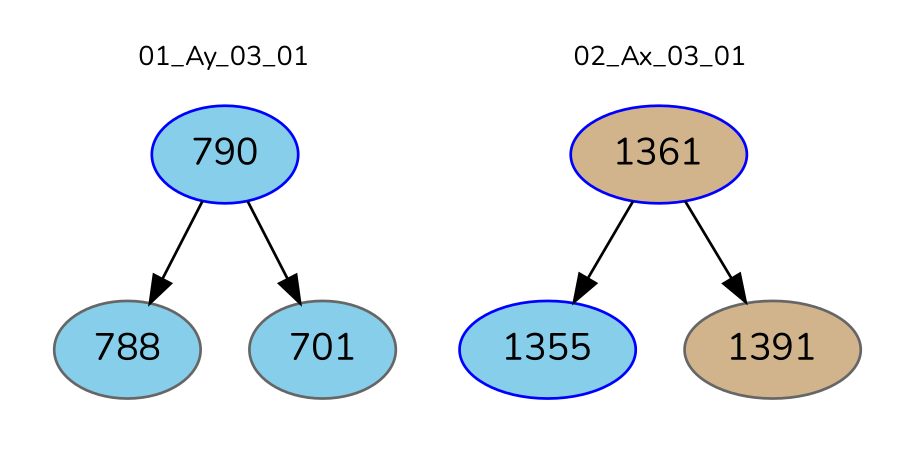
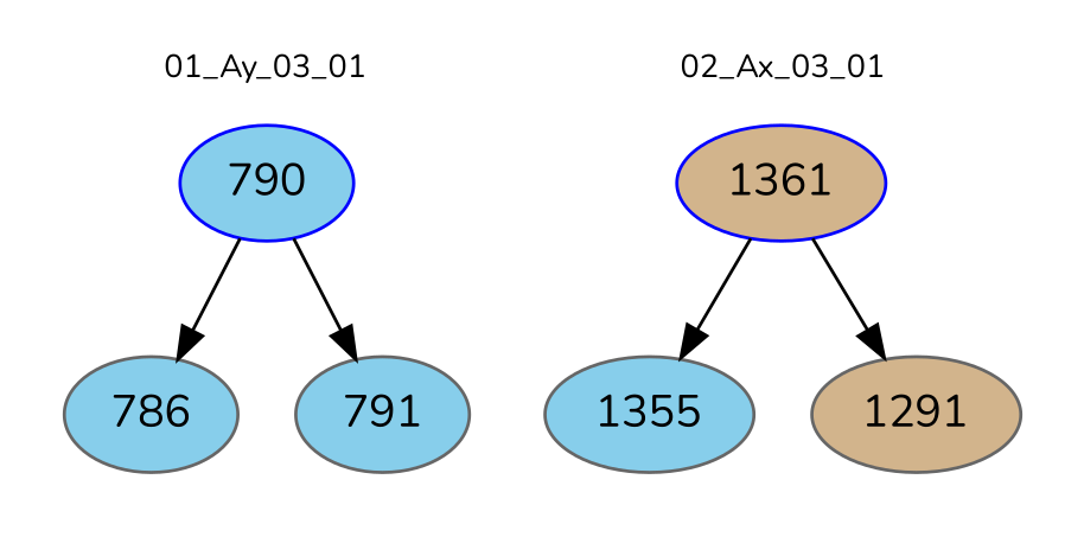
  digraph {
    fontname=Nunito
    node [color=blue fillcolor=skyblue fontname=Nunito style=filled]
    edge [color=black fontname=Nunito]
    n1 [label=790]
-   n2 [color=gray40 label=788]
-   n3 [color=gray40 label=701]
+   n2 [color=gray40 label=786]
+   n3 [color=gray40 label=791]
    n4 [fillcolor=tan label=1361]
-   n5 [label=1355]
-   n6 [color=gray40 fillcolor=tan label=1391]
+   n5 [color=gray40 label=1355]
+   n6 [color=gray40 fillcolor=tan label=1291]
    subgraph cluster_1 {
      color=white
      fontsize=10
      label="01_Ay_03_01"
      n1
      n2
      n3
    }
    subgraph cluster_2 {
      color=white
      fontsize=10
      label="02_Ax_03_01"
      n4
      n5
      n6
    }
    n1 -> n2
    n1 -> n3
    n4 -> n5
    n4 -> n6
  }
